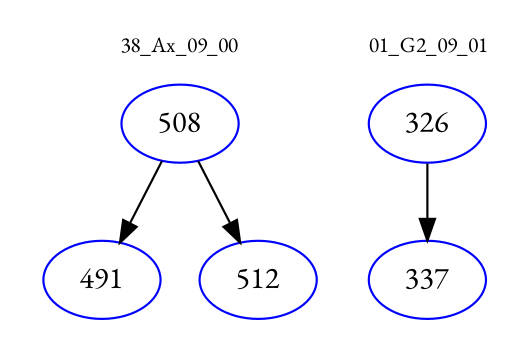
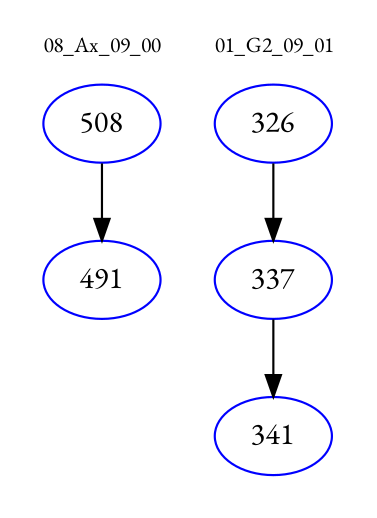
  digraph {
    fontname="EB Garamond"
    node [color=blue fontname="EB Garamond"]
    edge [color=black fontname="EB Garamond"]
    n1 [label=508]
    n2 [label=491]
-   n3 [label=512]
    n4 [label=337]
    n5 [label=326]
+   n6 [label=341]
    subgraph cluster_1 {
      color=white
      fontsize=10
-     label="38_Ax_09_00"
+     label="08_Ax_09_00"
      n1
      n2
-     n3
    }
    subgraph cluster_2 {
      color=white
      fontsize=10
      label="01_G2_09_01"
      n4
      n5
+     n6
    }
    n1 -> n2
-   n1 -> n3
+   n4 -> n6
    n5 -> n4
  }
